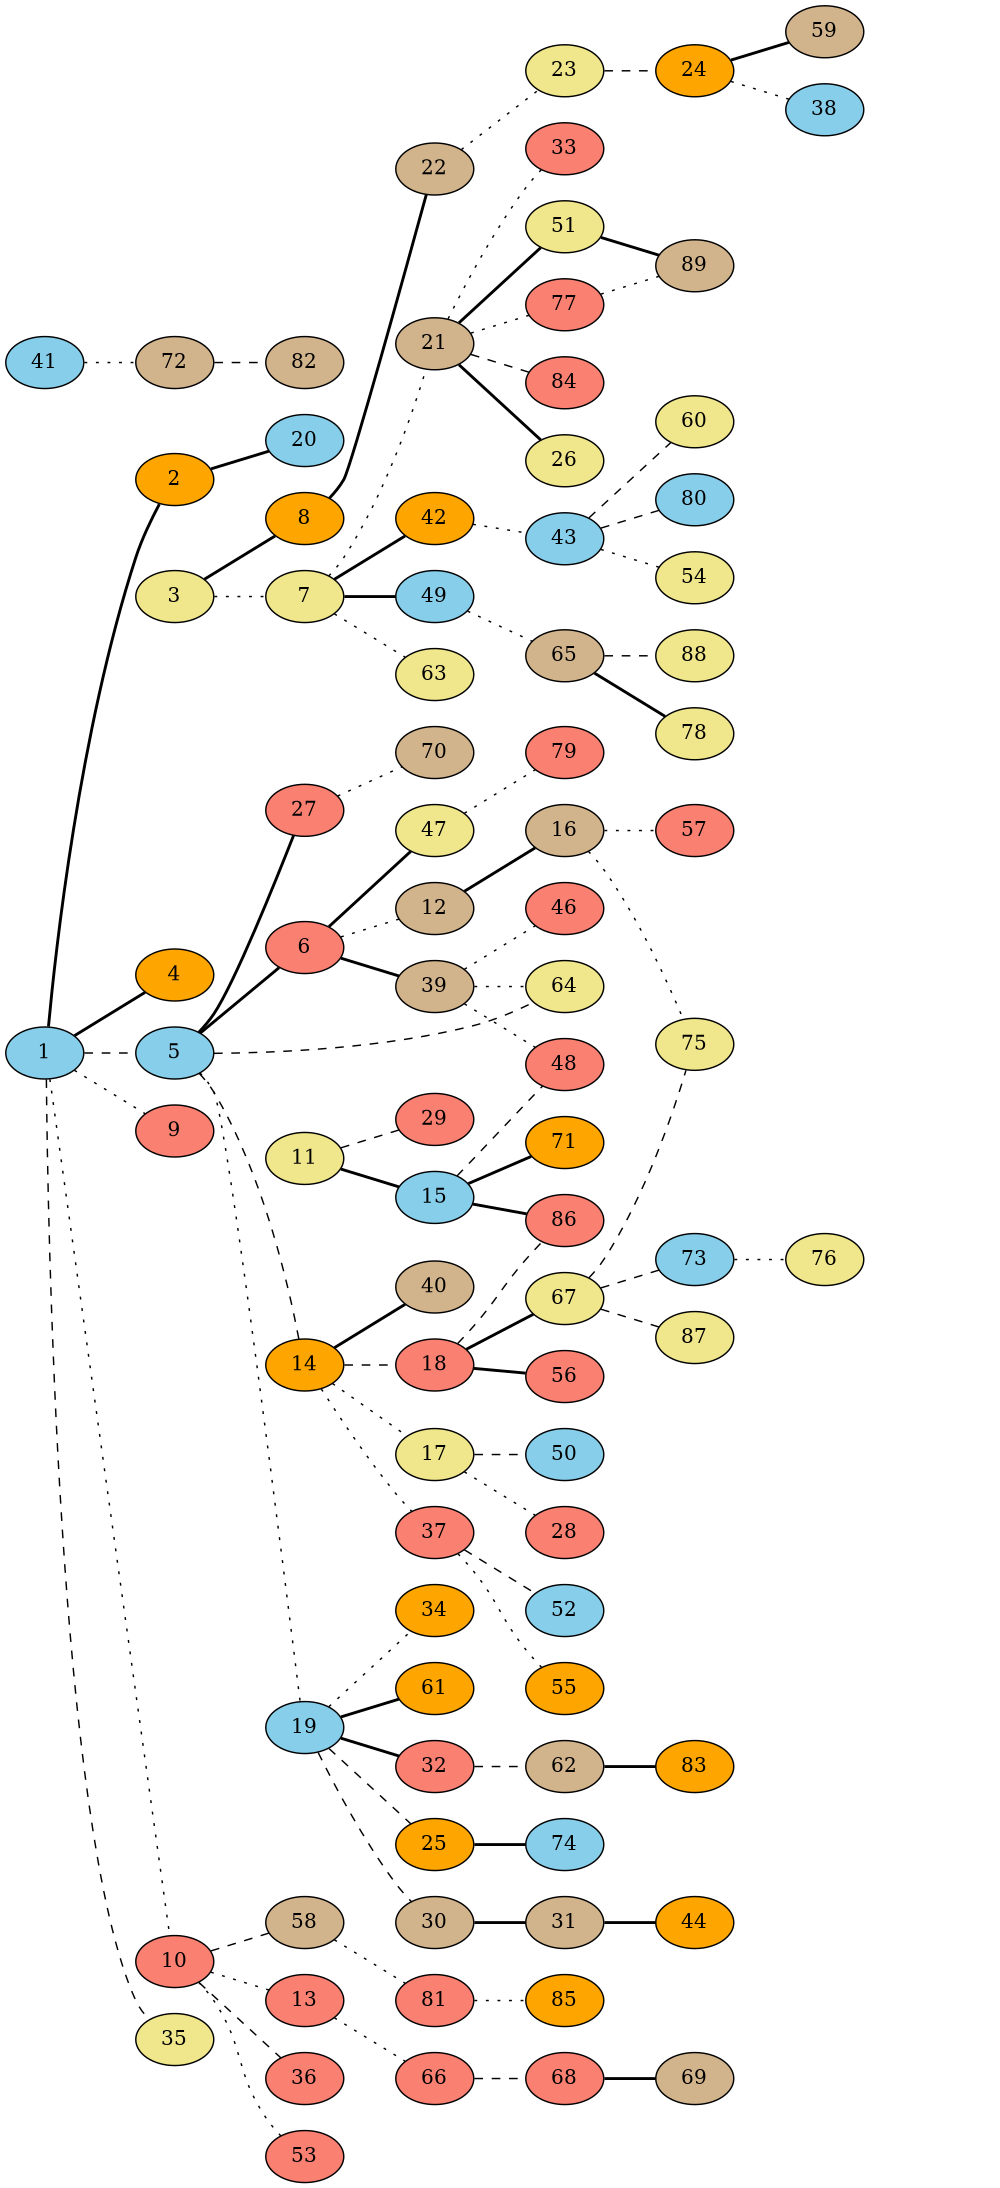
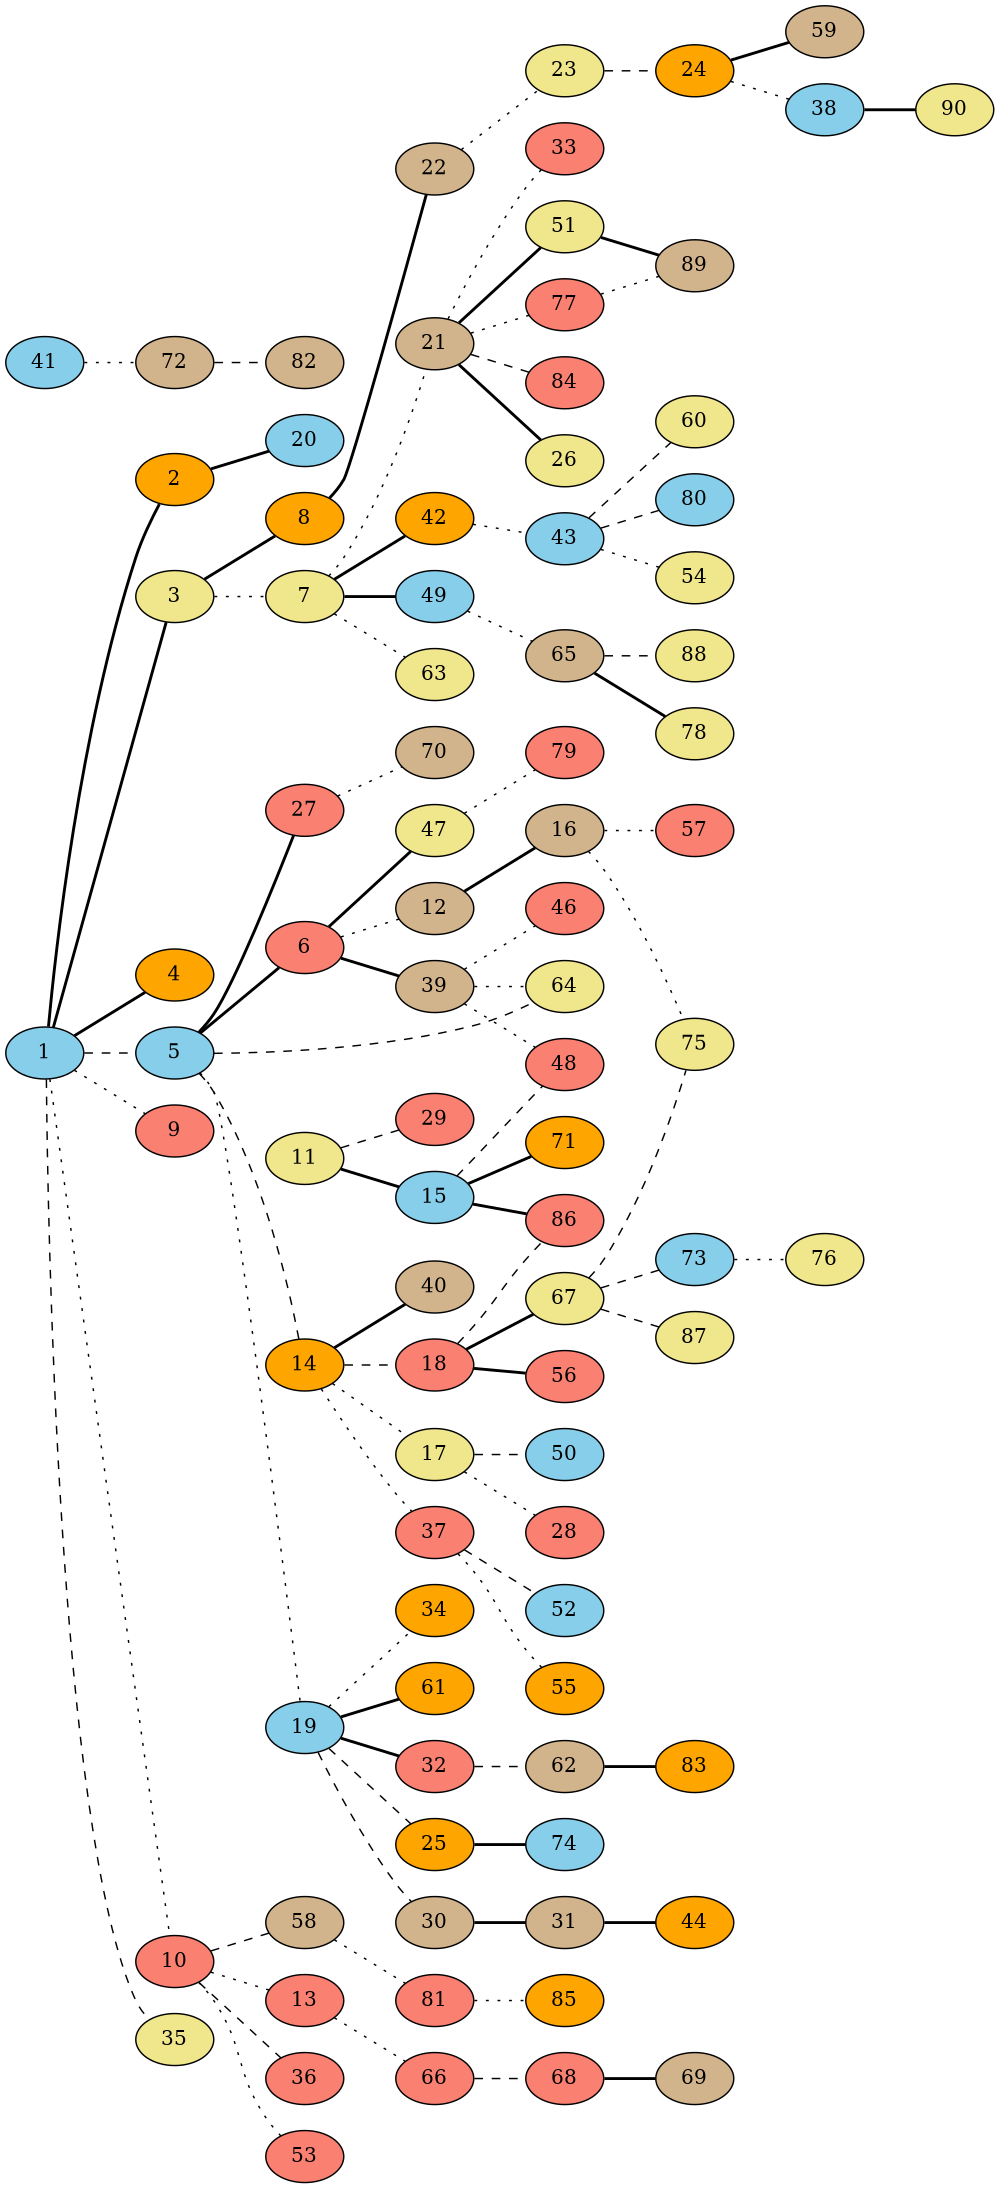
  graph {
    rankdir=LR
    node [fillcolor=salmon style=filled]
    edge [style=dotted]
    1 [fillcolor=skyblue]
    2 [fillcolor=orange]
    3 [fillcolor=khaki]
    4 [fillcolor=orange]
    5 [fillcolor=skyblue]
    9
    10
    35 [fillcolor=khaki]
    20 [fillcolor=skyblue]
    7 [fillcolor=khaki]
    8 [fillcolor=orange]
    6
    14 [fillcolor=orange]
    19 [fillcolor=skyblue]
    27
    64 [fillcolor=khaki]
    13
    36
    53
    58 [fillcolor=tan]
    21 [fillcolor=tan]
    42 [fillcolor=orange]
    49 [fillcolor=skyblue]
    63 [fillcolor=khaki]
    22 [fillcolor=tan]
    11 [fillcolor=khaki]
    15 [fillcolor=skyblue]
    29
    12 [fillcolor=tan]
    39 [fillcolor=tan]
    47 [fillcolor=khaki]
    17 [fillcolor=khaki]
    18
    37
    40 [fillcolor=tan]
    25 [fillcolor=orange]
    30 [fillcolor=tan]
    32
    34 [fillcolor=orange]
    61 [fillcolor=orange]
    70 [fillcolor=tan]
    66
    81
    26 [fillcolor=khaki]
    33
    51 [fillcolor=khaki]
    77
    84
    43 [fillcolor=skyblue]
    65 [fillcolor=tan]
    23 [fillcolor=khaki]
    48
    71 [fillcolor=orange]
    86
    16 [fillcolor=tan]
    46
    79
    28
    50 [fillcolor=skyblue]
    56
    67 [fillcolor=khaki]
    52 [fillcolor=skyblue]
    55 [fillcolor=orange]
    74 [fillcolor=skyblue]
    31 [fillcolor=tan]
    62 [fillcolor=tan]
    57
    75 [fillcolor=khaki]
    89 [fillcolor=tan]
    54 [fillcolor=khaki]
    60 [fillcolor=khaki]
    80 [fillcolor=skyblue]
    78 [fillcolor=khaki]
    88 [fillcolor=khaki]
    24 [fillcolor=orange]
    68
    41 [fillcolor=skyblue]
    72 [fillcolor=tan]
    85 [fillcolor=orange]
    69 [fillcolor=tan]
    73 [fillcolor=skyblue]
    87 [fillcolor=khaki]
    76 [fillcolor=khaki]
    44 [fillcolor=orange]
    83 [fillcolor=orange]
    38 [fillcolor=skyblue]
    59 [fillcolor=tan]
+   90 [fillcolor=khaki]
    82 [fillcolor=tan]
    1 -- 2 [style=bold]
+   1 -- 3 [style=bold]
    1 -- 4 [style=bold]
    1 -- 5 [style=dashed]
    1 -- 9
    1 -- 10
    1 -- 35 [style=dashed]
    2 -- 20 [style=bold]
    3 -- 7
    3 -- 8 [style=bold]
    5 -- 6 [style=bold]
    5 -- 14 [style=dashed]
    5 -- 19
    5 -- 27 [style=bold]
    5 -- 64 [style=dashed]
    10 -- 13
    10 -- 36 [style=dashed]
    10 -- 53
    10 -- 58 [style=dashed]
    7 -- 21
    7 -- 42 [style=bold]
    7 -- 49 [style=bold]
    7 -- 63
    8 -- 22 [style=bold]
    6 -- 12
    6 -- 39 [style=bold]
    6 -- 47 [style=bold]
    14 -- 17
    14 -- 18 [style=dashed]
    14 -- 37
    14 -- 40 [style=bold]
    19 -- 25 [style=dashed]
    19 -- 30 [style=dashed]
    19 -- 32 [style=bold]
    19 -- 34
    19 -- 61 [style=bold]
    27 -- 70
    13 -- 66
    58 -- 81
    21 -- 26 [style=bold]
    21 -- 33
    21 -- 51 [style=bold]
    21 -- 77
    21 -- 84 [style=dashed]
    42 -- 43
    49 -- 65
    22 -- 23
    11 -- 15 [style=bold]
    11 -- 29 [style=dashed]
    15 -- 48 [style=dashed]
    15 -- 71 [style=bold]
    15 -- 86 [style=bold]
    12 -- 16 [style=bold]
    39 -- 64
    39 -- 48
    39 -- 46
    47 -- 79
    17 -- 28
    17 -- 50 [style=dashed]
    18 -- 86 [style=dashed]
    18 -- 56 [style=bold]
    18 -- 67 [style=bold]
    37 -- 52 [style=dashed]
    37 -- 55
    25 -- 74 [style=bold]
    30 -- 31 [style=bold]
    32 -- 62 [style=dashed]
    66 -- 68 [style=dashed]
    81 -- 85
    51 -- 89 [style=bold]
    77 -- 89
    43 -- 54
    43 -- 60 [style=dashed]
    43 -- 80 [style=dashed]
    65 -- 78 [style=bold]
    65 -- 88 [style=dashed]
    23 -- 24 [style=dashed]
    16 -- 57
    16 -- 75
    67 -- 75 [style=dashed]
    67 -- 73 [style=dashed]
    67 -- 87 [style=dashed]
    31 -- 44 [style=bold]
    62 -- 83 [style=bold]
    24 -- 38
    24 -- 59 [style=bold]
    68 -- 69 [style=bold]
    41 -- 72
    72 -- 82 [style=dashed]
    73 -- 76
+   38 -- 90 [style=bold]
  }
